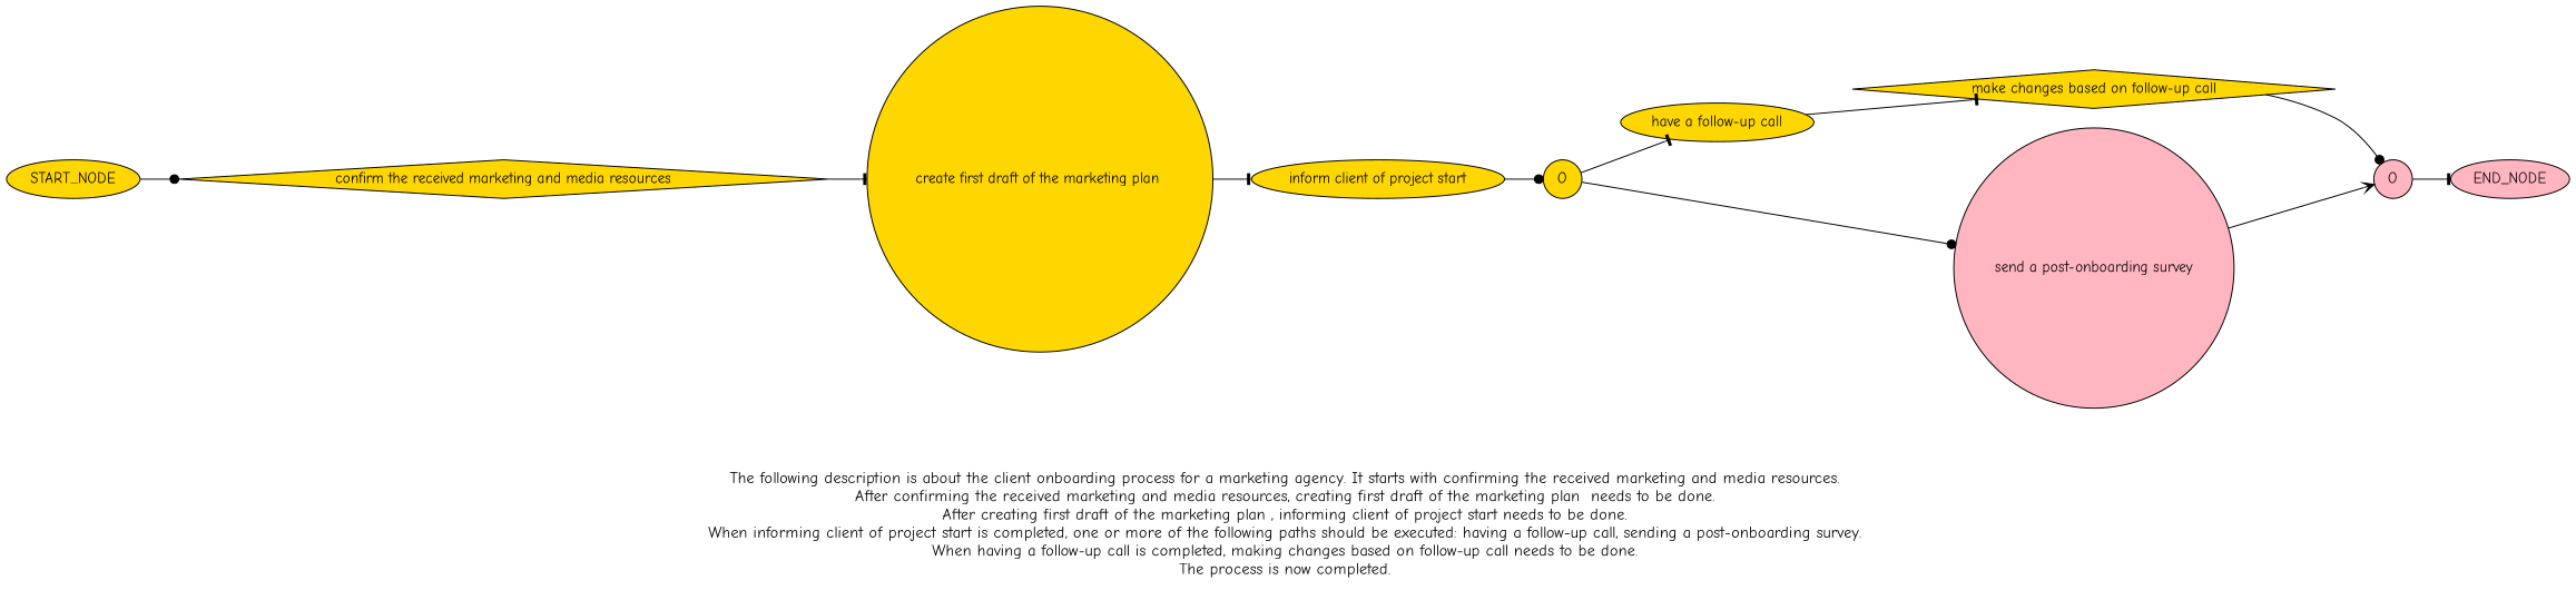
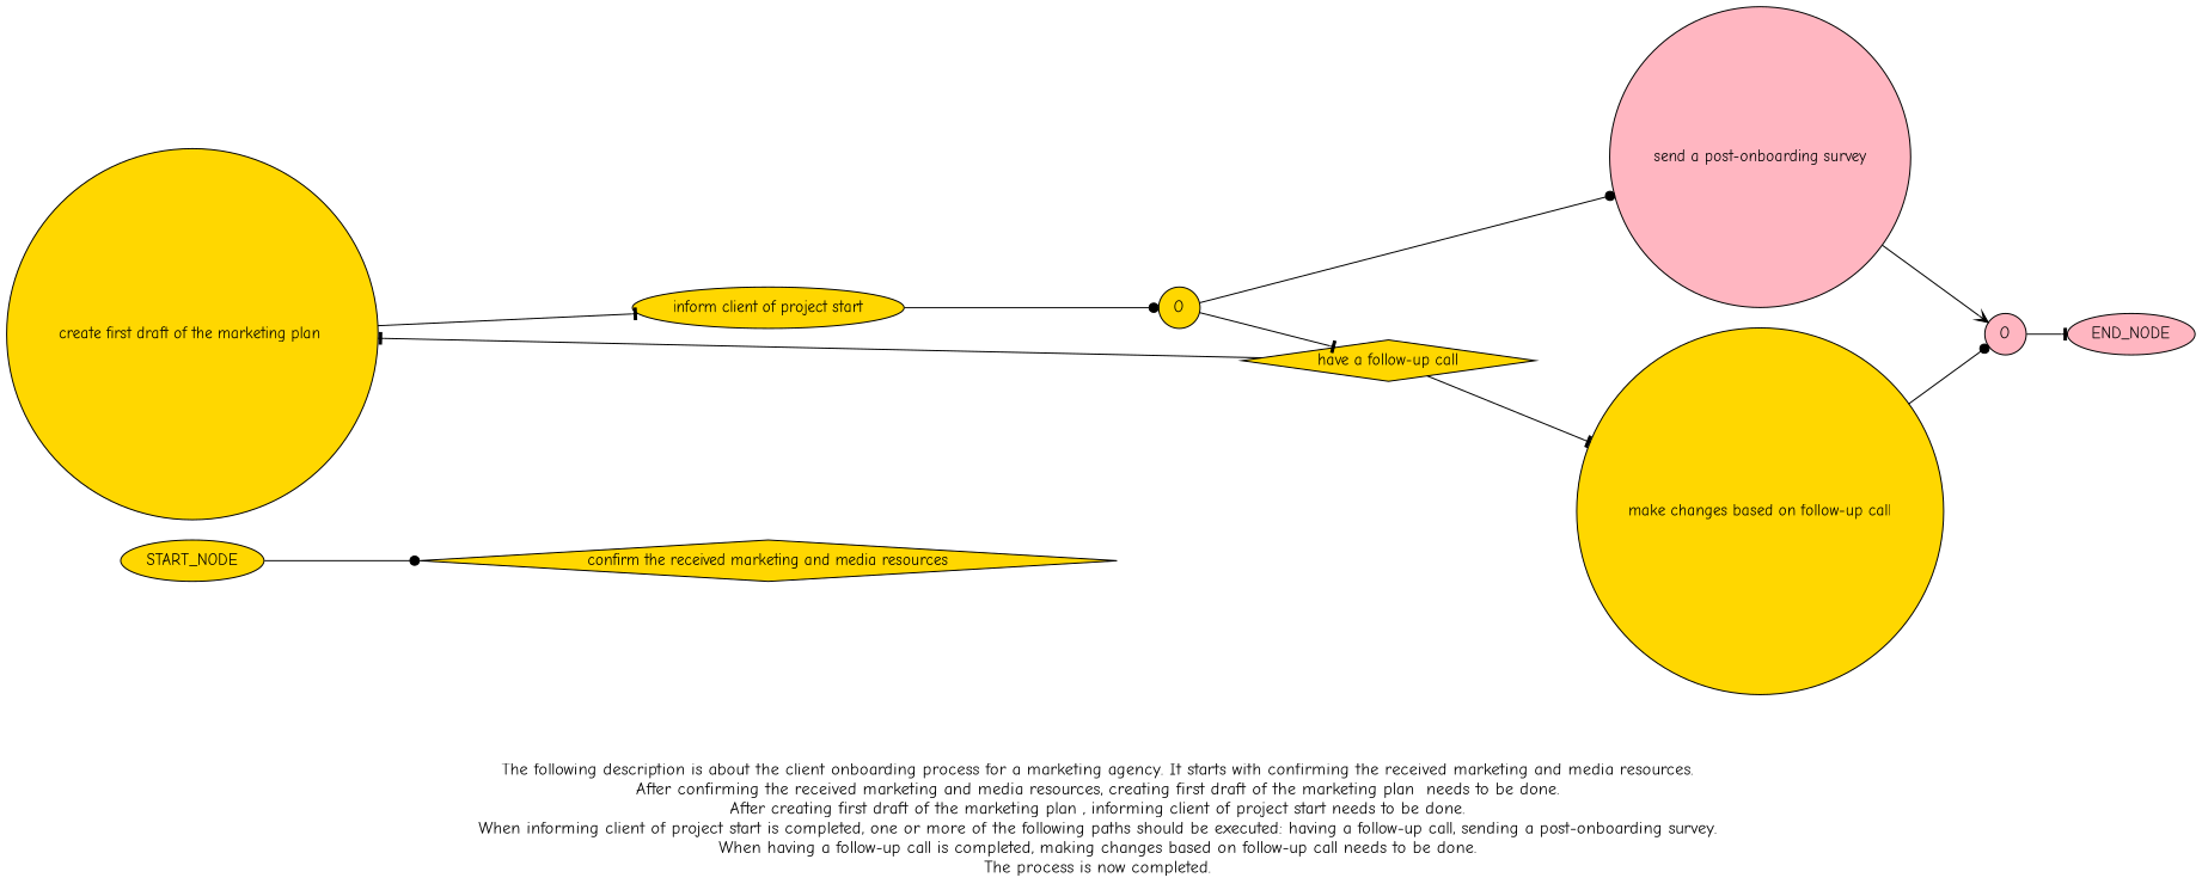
  digraph {
    fontname="Comic Neue"
    fontsize=15
    label="\n\n\nThe following description is about the client onboarding process for a marketing agency. It starts with confirming the received marketing and media resources. \nAfter confirming the received marketing and media resources, creating first draft of the marketing plan  needs to be done. \nAfter creating first draft of the marketing plan , informing client of project start needs to be done. \nWhen informing client of project start is completed, one or more of the following paths should be executed: having a follow-up call, sending a post-onboarding survey. \nWhen having a follow-up call is completed, making changes based on follow-up call needs to be done. \nThe process is now completed. \n"
    rankdir=LR
    node [fillcolor=gold fontname="Comic Neue" shape=circle style=filled]
    edge [arrowhead=tee fontname="Comic Neue"]
    "confirm the received marketing and media resources" [shape=diamond]
    "create first draft of the marketing plan "
    "inform client of project start" [shape=ellipse]
    n4 [fixedsize=true label=O width=0.5]
-   "have a follow-up call" [shape=ellipse]
+   "have a follow-up call" [shape=diamond]
    "send a post-onboarding survey" [fillcolor=lightpink]
-   "make changes based on follow-up call" [shape=diamond]
+   "make changes based on follow-up call"
    n8 [fillcolor=lightpink fixedsize=true label=O width=0.5]
    END_NODE [fillcolor=lightpink shape=ellipse width=0.2]
    START_NODE [shape=ellipse width=0.3]
    subgraph sub_1 {
      "confirm the received marketing and media resources"
      "create first draft of the marketing plan "
      "inform client of project start"
      n4
      "have a follow-up call"
      "send a post-onboarding survey"
      "make changes based on follow-up call"
      n8
    }
-   "confirm the received marketing and media resources" -> "create first draft of the marketing plan "
+   "have a follow-up call" -> "create first draft of the marketing plan "
    "create first draft of the marketing plan " -> "inform client of project start"
    "inform client of project start" -> n4 [arrowhead=dot]
    n4 -> "have a follow-up call"
    n4 -> "send a post-onboarding survey" [arrowhead=dot]
    "have a follow-up call" -> "make changes based on follow-up call"
    "send a post-onboarding survey" -> n8 [arrowhead=vee]
    "make changes based on follow-up call" -> n8 [arrowhead=dot]
    n8 -> END_NODE
    START_NODE -> "confirm the received marketing and media resources" [arrowhead=dot]
  }
